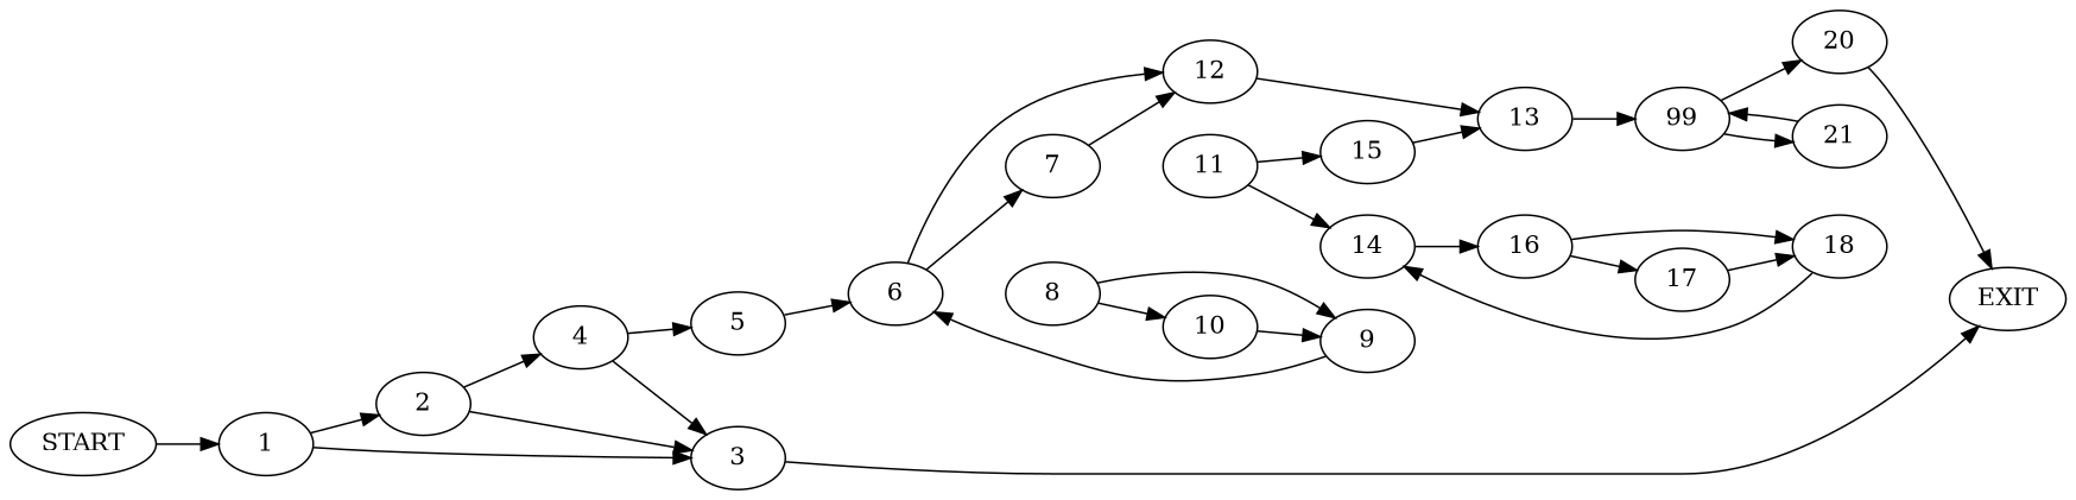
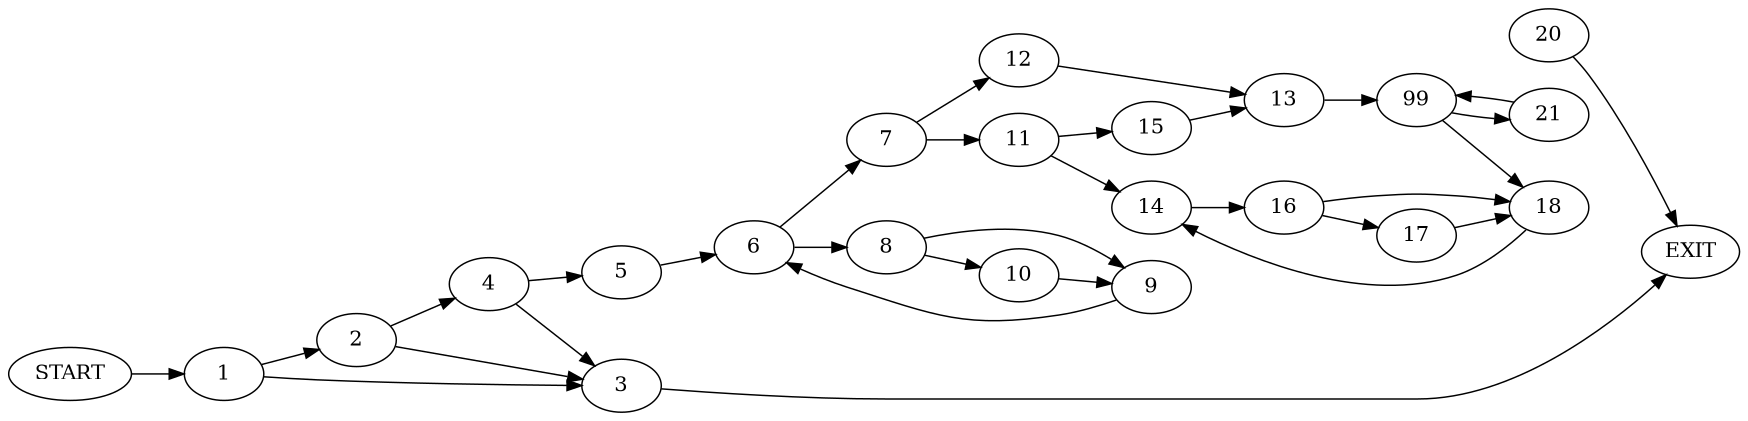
  digraph {
    rankdir=LR
    n1 [label=START]
    1
    2
    3
    n5 [label=EXIT]
    4
    5
    6
    7
    8
    11
    12
    9
    10
    14
    15
    13
    16
    n19 [label=99]
    20
    21
    17
    18
    n1 -> 1
    1 -> 2
    1 -> 3
    2 -> 3
    2 -> 4
    3 -> n5
    4 -> 3
    4 -> 5
    5 -> 6
    6 -> 7
-   6 -> 12
+   6 -> 8
+   7 -> 11
    7 -> 12
    8 -> 9
    8 -> 10
    11 -> 14
    11 -> 15
    12 -> 13
    9 -> 6
    10 -> 9
    14 -> 16
    15 -> 13
    13 -> n19
    16 -> 17
    16 -> 18
-   n19 -> 20
+   n19 -> 18
    n19 -> 21
    20 -> n5
    21 -> n19
    17 -> 18
    18 -> 14
  }
